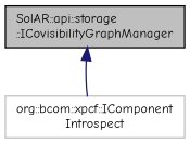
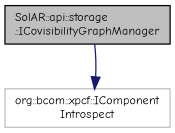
  digraph {
    fontname="Comic Neue"
    node [fontname="Comic Neue" fontsize=10 shape=record style=filled]
    n1 [color=black fillcolor=grey75 fontcolor=black height=0.2 label="SolAR::api::storage\l::ICovisibilityGraphManager" width=0.4]
    n2 [color=grey75 fillcolor=white height=0.2 label="org::bcom::xpcf::IComponent\lIntrospect" width=0.4]
-   n1 -> n2 [color=midnightblue dir=back fontname="Comic Neue" fontsize=10 labelfontname=Helvetica labelfontsize=10 style=solid]
+   n2 -> n1 [color=midnightblue dir=back fontname="Comic Neue" fontsize=10 labelfontname=Helvetica labelfontsize=10 style=solid]
  }
